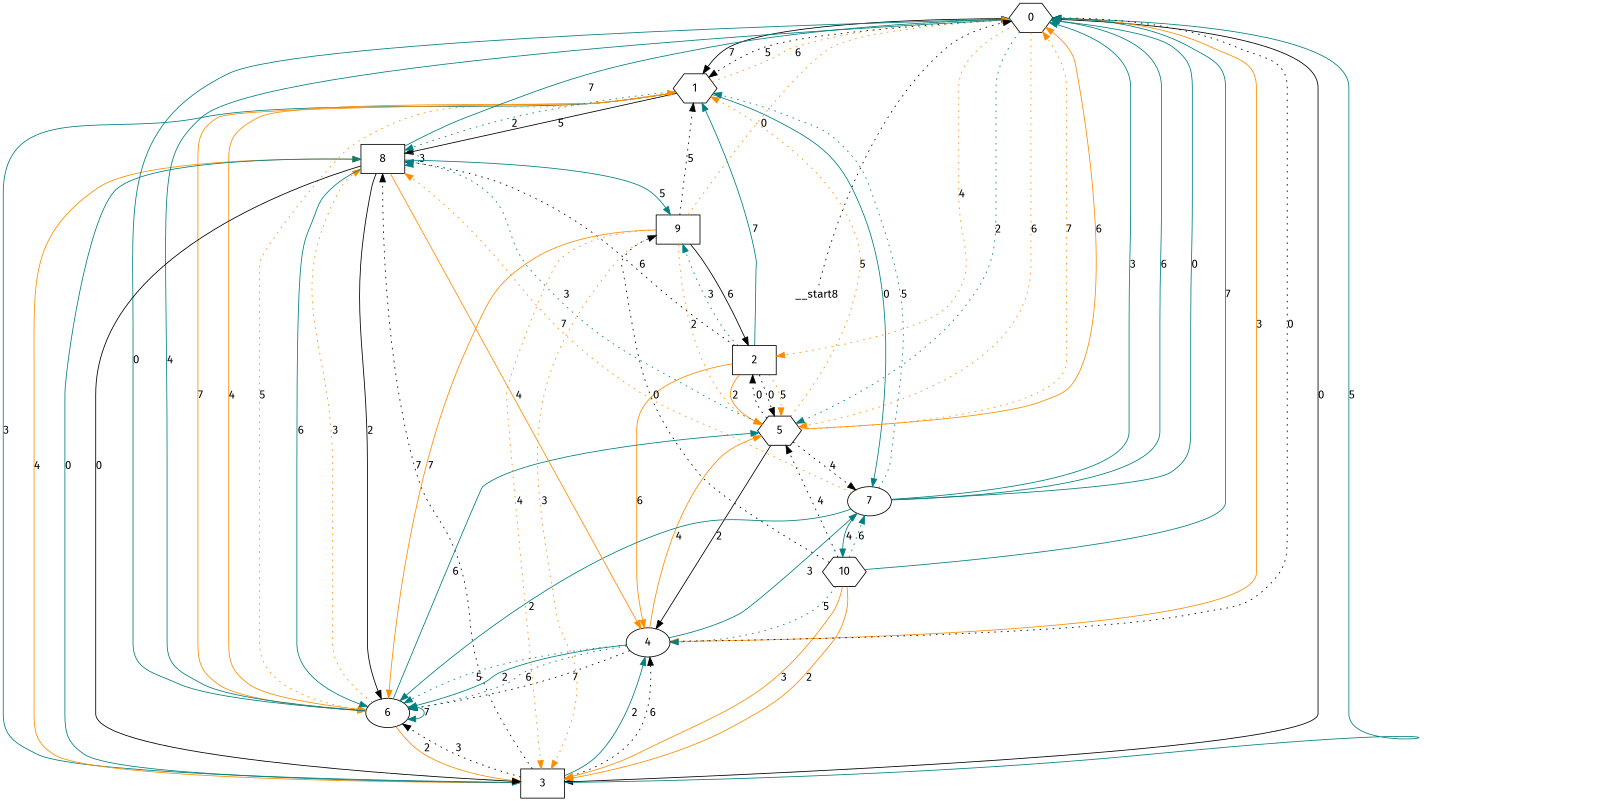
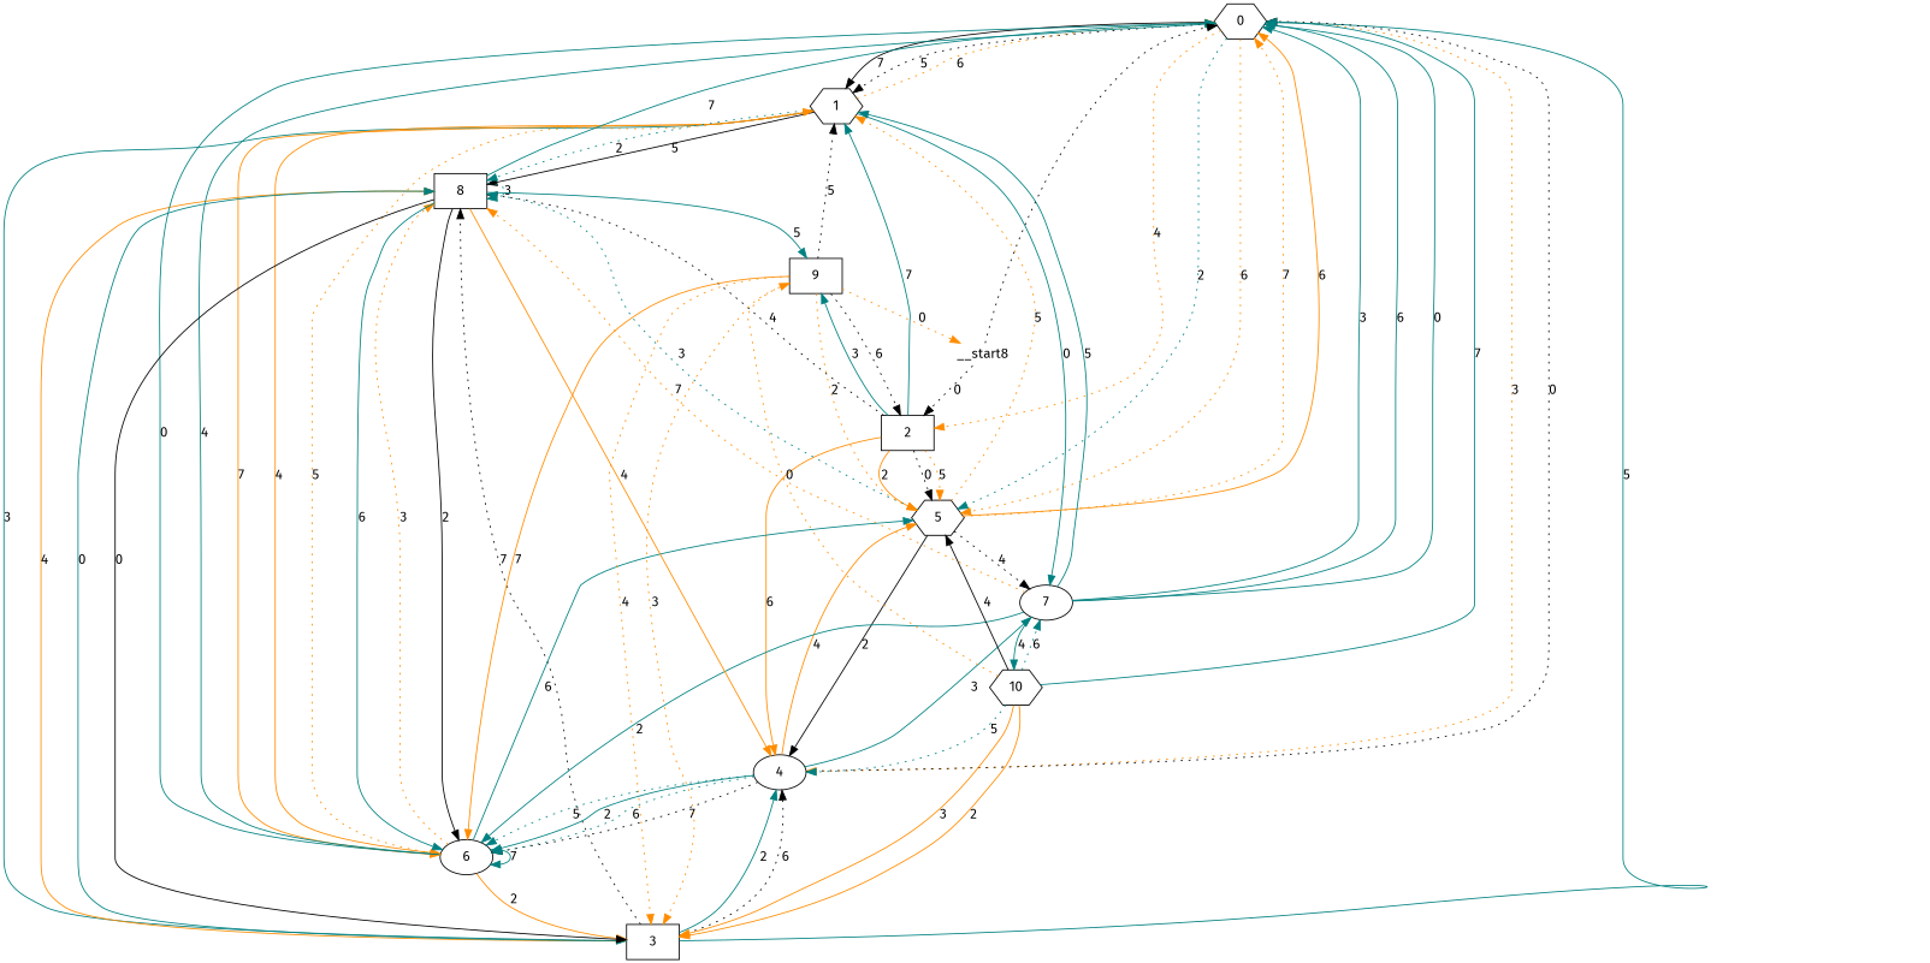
  digraph {
    fontname="Fira Sans"
    node [fontname="Fira Sans" shape=hexagon]
    edge [color=teal fontname="Fira Sans" style=solid]
    n1 [label=0]
    n2 [label=1]
    n3 [label=2 shape=box]
    n4 [label=3 shape=box]
    n5 [label=4 shape=ellipse]
    n6 [label=5]
    n7 [label=6 shape=ellipse]
    n8 [label=7 shape=ellipse]
    n9 [label=8 shape=box]
    n10 [label=9 shape=box]
    n11 [label=10]
    n12 [height=0 label=__start8 shape=none width=0]
    n1 -> n2 [color=black label=7]
    n1 -> n2 [color=black label=5 style=dotted]
    n1 -> n3 [color=darkorange label=4 style=dotted]
-   n1 -> n4 [color=black label=0]
-   n1 -> n5 [color=darkorange label=3]
+   n1 -> n5 [color=darkorange label=3 style=dotted]
    n1 -> n6 [label=2 style=dotted]
    n1 -> n6 [color=darkorange label=6 style=dotted]
    n2 -> n1 [color=darkorange label=6 style=dotted]
    n2 -> n4 [label=3]
    n2 -> n7 [color=darkorange label=7]
    n2 -> n7 [color=darkorange label=4]
    n2 -> n8 [label=0]
    n2 -> n9 [color=black label=5]
    n2 -> n9 [label=2 style=dotted]
    n3 -> n2 [label=7]
    n3 -> n5 [color=darkorange label=6]
    n3 -> n6 [color=black label=0 style=dotted]
    n3 -> n6 [color=darkorange label=5 style=dotted]
    n3 -> n6 [color=darkorange label=2]
-   n3 -> n9 [color=black label=6 style=dotted]
-   n3 -> n10 [label=3 style=dotted]
+   n3 -> n9 [color=black label=4 style=dotted]
+   n3 -> n10 [label=3]
    n4 -> n1 [label=5]
    n4 -> n5 [label=2]
    n4 -> n5 [color=black label=6 style=dotted]
-   n4 -> n7 [color=black label=3 style=dotted]
    n4 -> n9 [color=black label=7 style=dotted]
    n4 -> n9 [color=darkorange label=4]
    n4 -> n9 [label=0]
    n5 -> n1 [color=black label=0 style=dotted]
    n5 -> n6 [color=darkorange label=4]
    n5 -> n7 [color=black label=7 style=dotted]
    n5 -> n7 [label=5 style=dotted]
    n5 -> n7 [label=2]
    n5 -> n7 [label=6 style=dotted]
    n5 -> n8 [label=3]
    n6 -> n1 [color=darkorange label=7 style=dotted]
    n6 -> n1 [color=darkorange label=6]
    n6 -> n2 [color=darkorange label=5 style=dotted]
-   n6 -> n3 [color=black label=0 style=dotted]
+   n12 -> n3 [color=black label=0 style=dotted]
    n6 -> n5 [color=black label=2]
    n6 -> n8 [color=black label=4 style=dotted]
    n6 -> n9 [label=3 style=dotted]
    n7 -> n1 [label=4]
    n7 -> n1 [label=0]
    n7 -> n2 [color=darkorange label=5 style=dotted]
    n7 -> n4 [color=darkorange label=2]
    n7 -> n6 [label=6]
    n7 -> n7 [label=7]
    n7 -> n9 [color=darkorange label=3 style=dotted]
    n8 -> n1 [label=0]
    n8 -> n1 [label=3]
    n8 -> n1 [label=6]
-   n8 -> n2 [label=5 style=dotted]
+   n8 -> n2 [label=5]
    n8 -> n7 [label=2]
    n8 -> n9 [color=darkorange label=7 style=dotted]
    n8 -> n11 [label=4]
    n9 -> n1 [label=7]
    n9 -> n4 [color=black label=0]
    n9 -> n5 [color=darkorange label=4]
    n9 -> n7 [color=black label=2]
    n9 -> n7 [label=6]
    n9 -> n9 [label=3 style=dotted]
    n9 -> n10 [label=5]
-   n10 -> n1 [color=darkorange label=0 style=dotted]
+   n10 -> n12 [color=darkorange label=0 style=dotted]
    n10 -> n2 [color=black label=5 style=dotted]
-   n10 -> n3 [color=black label=6]
+   n10 -> n3 [color=black label=6 style=dotted]
    n10 -> n4 [color=darkorange label=4 style=dotted]
    n10 -> n4 [color=darkorange label=3 style=dotted]
    n10 -> n6 [color=darkorange label=2 style=dotted]
    n10 -> n7 [color=darkorange label=7]
    n11 -> n1 [label=7]
    n11 -> n4 [color=darkorange label=3]
    n11 -> n4 [color=darkorange label=2]
    n11 -> n5 [label=5 style=dotted]
-   n11 -> n6 [color=black label=4 style=dotted]
+   n11 -> n6 [color=black label=4]
    n11 -> n8 [label=6 style=dotted]
-   n11 -> n10 [color=black label=0 style=dotted]
+   n11 -> n10 [color=darkorange label=0 style=dotted]
    n12 -> n1 [color=black style=dotted]
  }
